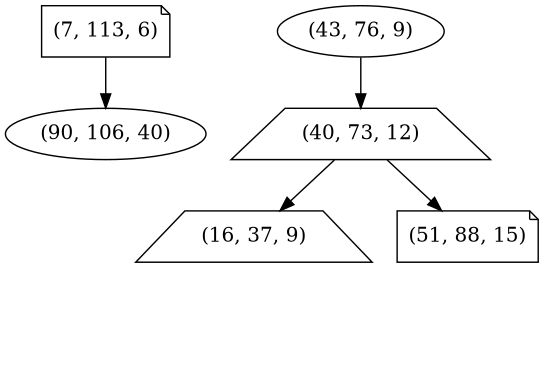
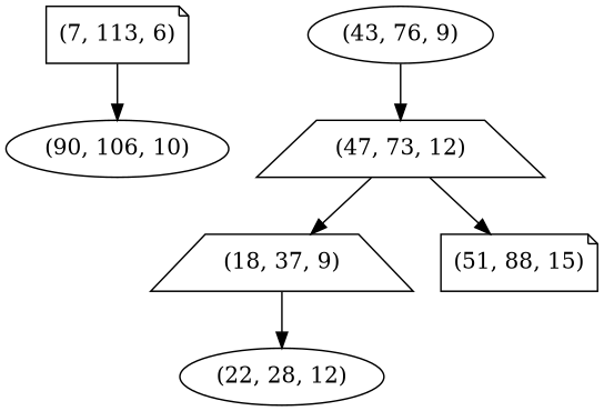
  digraph {
    node [shape=ellipse]
    "(7, 113, 6)" [shape=note]
-   "(90, 106, 10)" [label="(90, 106, 40)"]
-   "(16, 37, 9)" [shape=trapezium]
-   "(47, 73, 12)" [shape=trapezium label="(40, 73, 12)"]
+   "(90, 106, 10)"
+   "(16, 37, 9)" [shape=trapezium label="(18, 37, 9)"]
+   "(22, 28, 12)"
+   "(47, 73, 12)" [shape=trapezium]
    "(43, 76, 9)"
    n7 [label="(51, 88, 15)" shape=note]
    "(7, 113, 6)" -> "(90, 106, 10)"
+   "(16, 37, 9)" -> "(22, 28, 12)"
    "(47, 73, 12)" -> "(16, 37, 9)"
    "(47, 73, 12)" -> n7
    "(43, 76, 9)" -> "(47, 73, 12)"
  }
